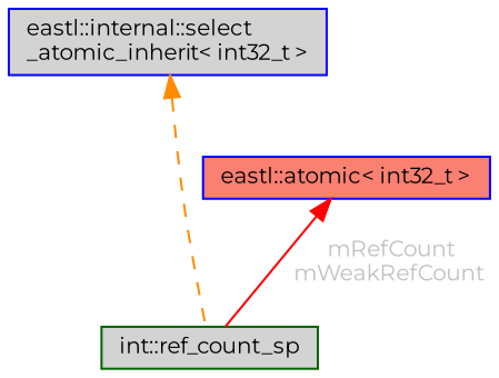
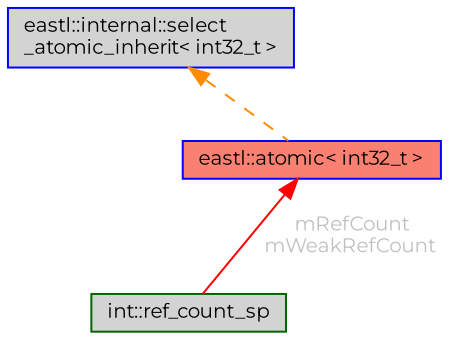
  digraph {
    fontname=Montserrat
    node [color=blue fillcolor=lightgrey fontname=Montserrat fontsize=10 shape=box style=filled]
    edge [dir=back fontname=Montserrat fontsize=10 labelfontname=Helvetica labelfontsize=10]
    n1 [color=darkgreen fontcolor=black height=0.2 label="int::ref_count_sp" width=0.4]
    n2 [fillcolor=salmon height=0.2 label="eastl::atomic\< int32_t \>" width=0.4]
    n3 [height=0.2 label="eastl::internal::select\l_atomic_inherit\< int32_t \>" width=0.4]
    n2 -> n1 [color=red fontcolor=grey label=" mRefCount\nmWeakRefCount" style=solid]
-   n3 -> n1 [color=darkorange style=dashed]
+   n3 -> n2 [color=darkorange style=dashed]
  }
